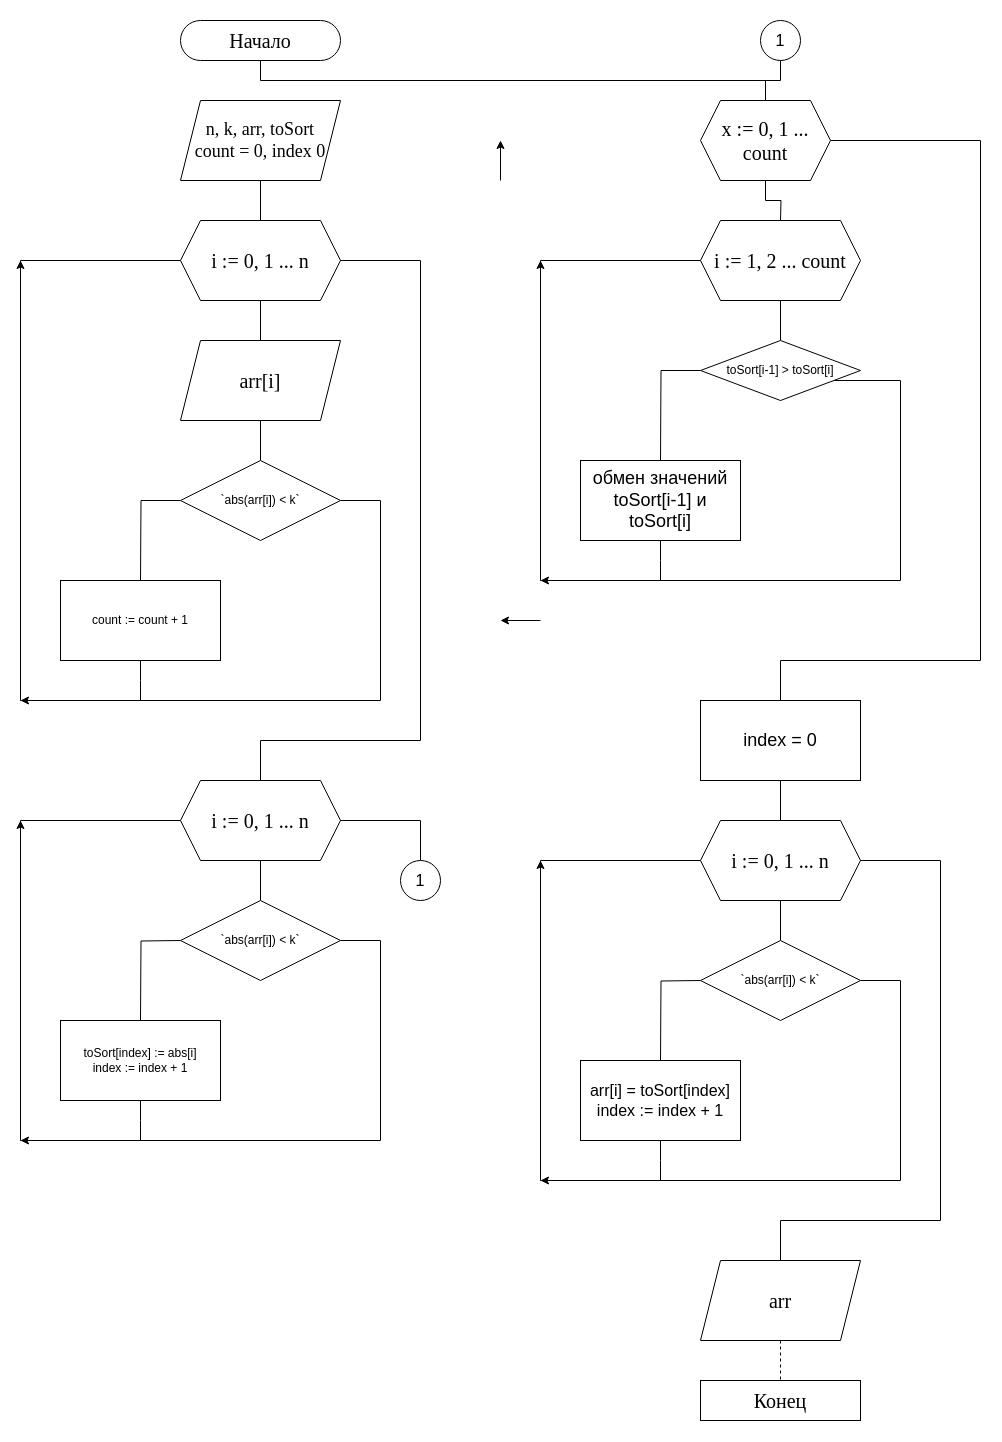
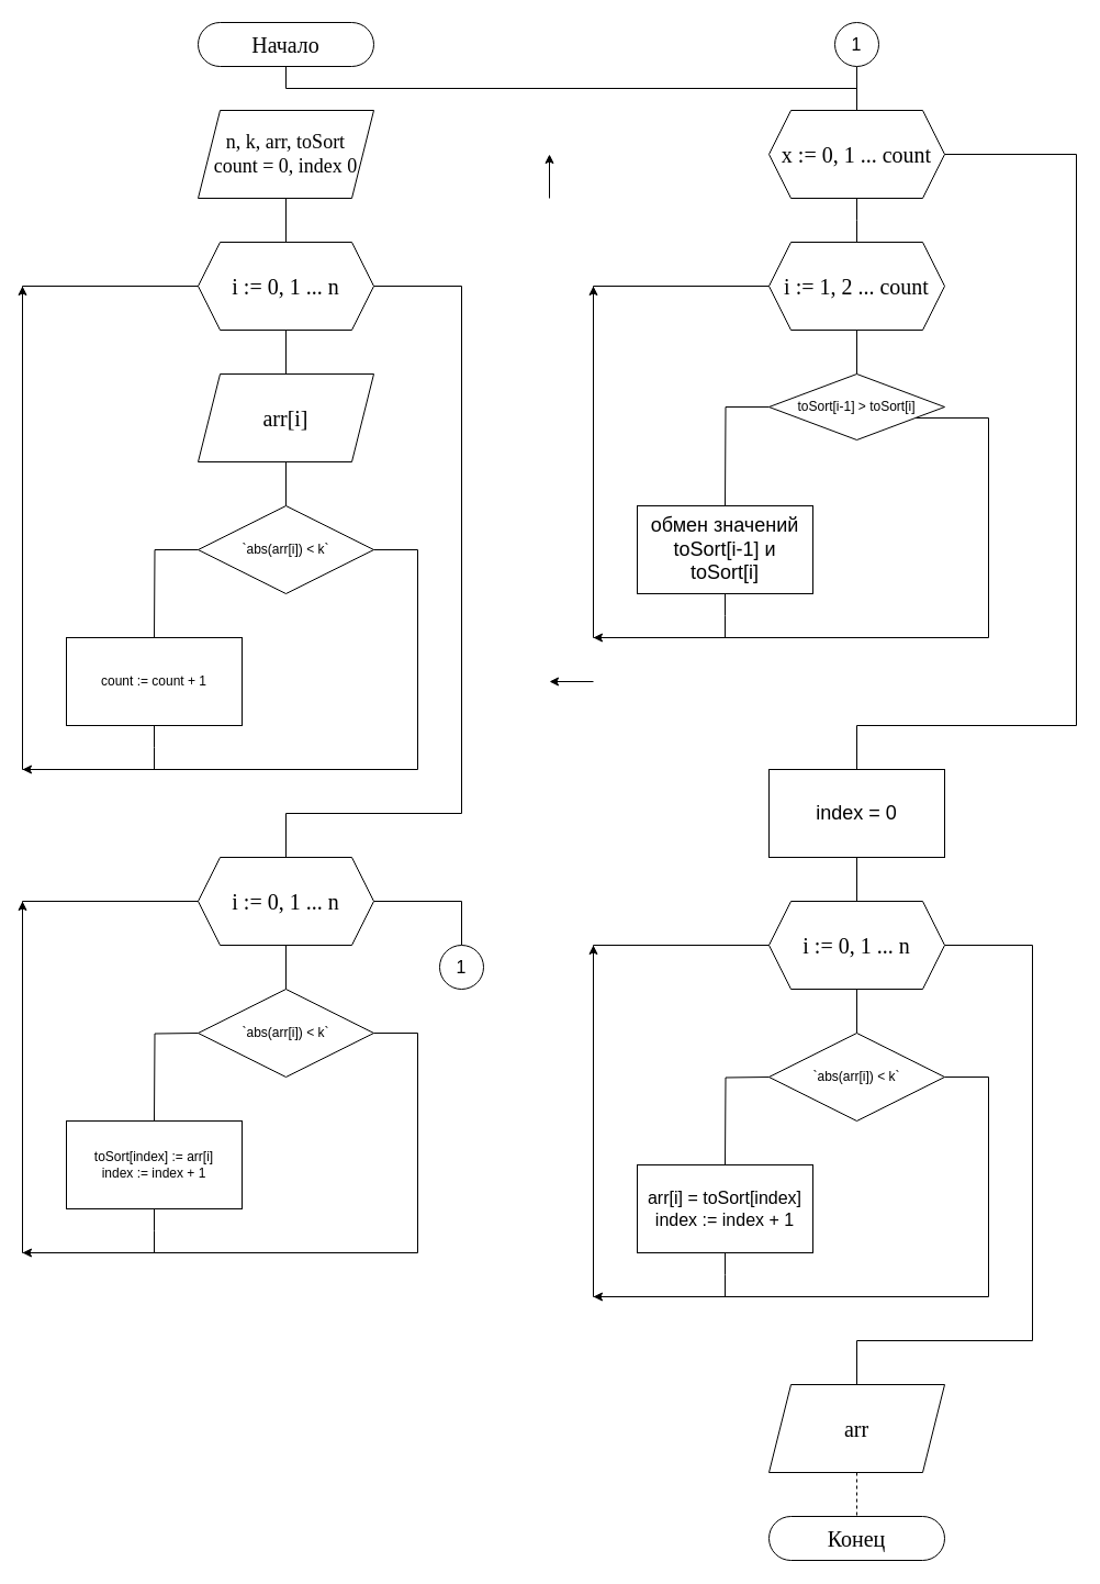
  <mxCell id="0" />
  <mxCell id="1" parent="0" />
  <mxCell id="2" style="edgeStyle=orthogonalEdgeStyle;rounded=0;orthogonalLoop=1;jettySize=auto;html=1;exitX=0.5;exitY=1;exitDx=0;exitDy=0;endArrow=none;endFill=0;fontFamily=Times New Roman;fontStyle=0;fontSize=20;" edge="1" parent="1" source="3" target="36"><mxGeometry relative="1" as="geometry" /></mxCell>
  <mxCell id="3" value="Начало" style="rounded=1;whiteSpace=wrap;html=1;arcSize=50;fontFamily=Times New Roman;fontStyle=0;fontSize=20;" vertex="1" parent="1"><mxGeometry x="180" y="20" width="160" height="40" as="geometry" /></mxCell>
  <mxCell id="4" value="" style="edgeStyle=orthogonalEdgeStyle;rounded=0;orthogonalLoop=1;jettySize=auto;html=1;endArrow=none;endFill=0;" edge="1" parent="1" source="5" target="8"><mxGeometry relative="1" as="geometry" /></mxCell>
  <mxCell id="5" value="n, k, arr, toSort&lt;br style=&quot;font-size: 18px;&quot;&gt;count = 0, index 0" style="shape=parallelogram;perimeter=parallelogramPerimeter;whiteSpace=wrap;html=1;fixedSize=1;fontFamily=Times New Roman;fontStyle=0;fontSize=18;" vertex="1" parent="1"><mxGeometry x="180" y="100" width="160" height="80" as="geometry" /></mxCell>
  <mxCell id="6" value="" style="edgeStyle=orthogonalEdgeStyle;rounded=0;orthogonalLoop=1;jettySize=auto;html=1;endArrow=none;endFill=0;" edge="1" parent="1" source="8" target="10"><mxGeometry relative="1" as="geometry" /></mxCell>
  <mxCell id="7" style="edgeStyle=orthogonalEdgeStyle;rounded=0;orthogonalLoop=1;jettySize=auto;html=1;fontSize=18;endArrow=none;endFill=0;" edge="1" parent="1" source="8"><mxGeometry relative="1" as="geometry"><mxPoint x="260" y="780" as="targetPoint" /><Array as="points"><mxPoint x="420" y="260" /><mxPoint x="420" y="740" /><mxPoint x="260" y="740" /></Array></mxGeometry></mxCell>
  <mxCell id="8" value="i := 0, 1 ... n" style="shape=hexagon;perimeter=hexagonPerimeter2;whiteSpace=wrap;html=1;fixedSize=1;size=20;fontFamily=Times New Roman;fontStyle=0;fontSize=20;" vertex="1" parent="1"><mxGeometry x="180" y="220" width="160" height="80" as="geometry" /></mxCell>
  <mxCell id="9" value="" style="edgeStyle=orthogonalEdgeStyle;rounded=0;orthogonalLoop=1;jettySize=auto;html=1;endArrow=none;endFill=0;" edge="1" parent="1" source="10" target="13"><mxGeometry relative="1" as="geometry" /></mxCell>
  <mxCell id="10" value="arr[i]" style="shape=parallelogram;perimeter=parallelogramPerimeter;whiteSpace=wrap;html=1;fixedSize=1;fontFamily=Times New Roman;fontStyle=0;fontSize=20;" vertex="1" parent="1"><mxGeometry x="180" y="340" width="160" height="80" as="geometry" /></mxCell>
  <mxCell id="11" style="edgeStyle=orthogonalEdgeStyle;rounded=0;orthogonalLoop=1;jettySize=auto;html=1;endArrow=none;endFill=0;" edge="1" parent="1" source="13"><mxGeometry relative="1" as="geometry"><mxPoint x="140" y="580" as="targetPoint" /></mxGeometry></mxCell>
  <mxCell id="12" style="edgeStyle=orthogonalEdgeStyle;rounded=0;orthogonalLoop=1;jettySize=auto;html=1;endArrow=none;endFill=0;entryX=0;entryY=0.5;entryDx=0;entryDy=0;" edge="1" parent="1" source="13" target="8"><mxGeometry relative="1" as="geometry"><mxPoint x="20" y="260" as="targetPoint" /><Array as="points"><mxPoint x="380" y="500" /><mxPoint x="380" y="700" /><mxPoint x="20" y="700" /><mxPoint x="20" y="260" /></Array></mxGeometry></mxCell>
  <mxCell id="13" value="`abs(arr[i]) &amp;lt; k`" style="rhombus;whiteSpace=wrap;html=1;" vertex="1" parent="1"><mxGeometry x="180" y="460" width="160" height="80" as="geometry" /></mxCell>
  <mxCell id="14" style="edgeStyle=orthogonalEdgeStyle;rounded=0;orthogonalLoop=1;jettySize=auto;html=1;fontSize=18;endArrow=none;endFill=0;" edge="1" parent="1" source="15"><mxGeometry relative="1" as="geometry"><mxPoint x="140" y="700" as="targetPoint" /></mxGeometry></mxCell>
  <mxCell id="15" value="count := count + 1" style="rounded=0;whiteSpace=wrap;html=1;" vertex="1" parent="1"><mxGeometry x="60" y="580" width="160" height="80" as="geometry" /></mxCell>
  <mxCell id="16" value="" style="endArrow=classic;html=1;fontSize=18;" edge="1" parent="1"><mxGeometry width="50" height="50" relative="1" as="geometry"><mxPoint x="60" y="700" as="sourcePoint" /><mxPoint x="20" y="700" as="targetPoint" /></mxGeometry></mxCell>
  <mxCell id="17" value="" style="endArrow=classic;html=1;fontSize=18;" edge="1" parent="1"><mxGeometry width="50" height="50" relative="1" as="geometry"><mxPoint x="20" y="300" as="sourcePoint" /><mxPoint x="20" y="260" as="targetPoint" /></mxGeometry></mxCell>
  <mxCell id="18" value="" style="edgeStyle=orthogonalEdgeStyle;rounded=0;orthogonalLoop=1;jettySize=auto;html=1;fontSize=18;endArrow=none;endFill=0;" edge="1" parent="1" source="20" target="22"><mxGeometry relative="1" as="geometry" /></mxCell>
  <mxCell id="19" style="edgeStyle=orthogonalEdgeStyle;rounded=0;orthogonalLoop=1;jettySize=auto;html=1;fontSize=16;endArrow=none;endFill=0;" edge="1" parent="1" source="20"><mxGeometry relative="1" as="geometry"><mxPoint x="420" y="860" as="targetPoint" /><Array as="points"><mxPoint x="420" y="820" /></Array></mxGeometry></mxCell>
  <mxCell id="20" value="i := 0, 1 ... n" style="shape=hexagon;perimeter=hexagonPerimeter2;whiteSpace=wrap;html=1;fixedSize=1;size=20;fontFamily=Times New Roman;fontStyle=0;fontSize=20;" vertex="1" parent="1"><mxGeometry x="180" y="780" width="160" height="80" as="geometry" /></mxCell>
  <mxCell id="21" style="edgeStyle=orthogonalEdgeStyle;rounded=0;orthogonalLoop=1;jettySize=auto;html=1;fontSize=18;endArrow=none;endFill=0;entryX=0;entryY=0.5;entryDx=0;entryDy=0;" edge="1" parent="1" source="22" target="20"><mxGeometry relative="1" as="geometry"><mxPoint x="20" y="820" as="targetPoint" /><Array as="points"><mxPoint x="380" y="940" /><mxPoint x="380" y="1140" /><mxPoint x="20" y="1140" /><mxPoint x="20" y="820" /></Array></mxGeometry></mxCell>
  <mxCell id="22" value="`abs(arr[i]) &amp;lt; k`" style="rhombus;whiteSpace=wrap;html=1;" vertex="1" parent="1"><mxGeometry x="180" y="900" width="160" height="80" as="geometry" /></mxCell>
  <mxCell id="23" style="edgeStyle=orthogonalEdgeStyle;rounded=0;orthogonalLoop=1;jettySize=auto;html=1;endArrow=none;endFill=0;" edge="1" parent="1"><mxGeometry relative="1" as="geometry"><mxPoint x="140" y="1020" as="targetPoint" /><mxPoint x="180" y="940" as="sourcePoint" /></mxGeometry></mxCell>
  <mxCell id="24" style="edgeStyle=orthogonalEdgeStyle;rounded=0;orthogonalLoop=1;jettySize=auto;html=1;fontSize=18;endArrow=none;endFill=0;" edge="1" parent="1" source="25"><mxGeometry relative="1" as="geometry"><mxPoint x="140" y="1140" as="targetPoint" /></mxGeometry></mxCell>
- <mxCell id="25" value="toSort[index] := abs[i]&lt;br&gt;index := index + 1" style="rounded=0;whiteSpace=wrap;html=1;" vertex="1" parent="1"><mxGeometry x="60" y="1020" width="160" height="80" as="geometry" /></mxCell>
+ <mxCell id="25" value="toSort[index] := arr[i]&lt;br&gt;index := index + 1" style="rounded=0;whiteSpace=wrap;html=1;" vertex="1" parent="1"><mxGeometry x="60" y="1020" width="160" height="80" as="geometry" /></mxCell>
  <mxCell id="26" value="" style="endArrow=classic;html=1;fontSize=18;" edge="1" parent="1"><mxGeometry width="50" height="50" relative="1" as="geometry"><mxPoint x="60" y="1140" as="sourcePoint" /><mxPoint x="20" y="1140" as="targetPoint" /></mxGeometry></mxCell>
  <mxCell id="27" value="" style="endArrow=classic;html=1;fontSize=18;" edge="1" parent="1"><mxGeometry width="50" height="50" relative="1" as="geometry"><mxPoint x="20" y="860" as="sourcePoint" /><mxPoint x="20" y="820" as="targetPoint" /></mxGeometry></mxCell>
  <mxCell id="28" value="1" style="ellipse;whiteSpace=wrap;html=1;aspect=fixed;fontSize=16;" vertex="1" parent="1"><mxGeometry x="400" y="860" width="40" height="40" as="geometry" /></mxCell>
  <mxCell id="29" value="" style="edgeStyle=orthogonalEdgeStyle;rounded=0;orthogonalLoop=1;jettySize=auto;html=1;fontSize=16;endArrow=none;endFill=0;" edge="1" parent="1" source="30" target="36"><mxGeometry relative="1" as="geometry" /></mxCell>
  <mxCell id="30" value="1" style="ellipse;whiteSpace=wrap;html=1;aspect=fixed;fontSize=16;" vertex="1" parent="1"><mxGeometry x="760" y="20" width="40" height="40" as="geometry" /></mxCell>
  <mxCell id="31" value="" style="edgeStyle=orthogonalEdgeStyle;rounded=0;orthogonalLoop=1;jettySize=auto;html=1;endArrow=none;endFill=0;fontFamily=Times New Roman;fontStyle=0;fontSize=20;dashed=1;" edge="1" parent="1" source="32" target="33"><mxGeometry relative="1" as="geometry" /></mxCell>
  <mxCell id="32" value="arr" style="shape=parallelogram;perimeter=parallelogramPerimeter;whiteSpace=wrap;html=1;fixedSize=1;fontFamily=Times New Roman;fontStyle=0;fontSize=20;" vertex="1" parent="1"><mxGeometry x="700" y="1260" width="160" height="80" as="geometry" /></mxCell>
- <mxCell id="33" value="Конец" style="whiteSpace=wrap;html=1;arcSize=50;fontFamily=Times New Roman;fontStyle=0;fontSize=20;rounded=0;" vertex="1" parent="1"><mxGeometry x="700" y="1380" width="160" height="40" as="geometry" /></mxCell>
+ <mxCell id="33" value="Конец" style="rounded=1;whiteSpace=wrap;html=1;arcSize=50;fontFamily=Times New Roman;fontStyle=0;fontSize=20;" vertex="1" parent="1"><mxGeometry x="700" y="1380" width="160" height="40" as="geometry" /></mxCell>
  <mxCell id="34" style="edgeStyle=orthogonalEdgeStyle;rounded=0;orthogonalLoop=1;jettySize=auto;html=1;fontSize=18;endArrow=none;endFill=0;" edge="1" parent="1" source="36"><mxGeometry relative="1" as="geometry"><mxPoint x="780" y="220" as="targetPoint" /></mxGeometry></mxCell>
  <mxCell id="35" style="edgeStyle=orthogonalEdgeStyle;rounded=0;orthogonalLoop=1;jettySize=auto;html=1;fontSize=16;endArrow=none;endFill=0;" edge="1" parent="1" source="36"><mxGeometry relative="1" as="geometry"><mxPoint x="780" y="700" as="targetPoint" /><Array as="points"><mxPoint x="980" y="140" /><mxPoint x="980" y="660" /><mxPoint x="780" y="660" /></Array></mxGeometry></mxCell>
- <mxCell id="36" value="x := 0, 1 ... count" style="shape=hexagon;perimeter=hexagonPerimeter2;whiteSpace=wrap;html=1;fixedSize=1;size=20;fontFamily=Times New Roman;fontStyle=0;fontSize=20;" vertex="1" parent="1"><mxGeometry x="700" y="100" width="130" height="80" as="geometry" /></mxCell>
+ <mxCell id="36" value="x := 0, 1 ... count" style="shape=hexagon;perimeter=hexagonPerimeter2;whiteSpace=wrap;html=1;fixedSize=1;size=20;fontFamily=Times New Roman;fontStyle=0;fontSize=20;" vertex="1" parent="1"><mxGeometry x="700" y="100" width="160" height="80" as="geometry" /></mxCell>
  <mxCell id="37" value="" style="edgeStyle=orthogonalEdgeStyle;rounded=0;orthogonalLoop=1;jettySize=auto;html=1;fontSize=18;endArrow=none;endFill=0;" edge="1" parent="1" source="38" target="41"><mxGeometry relative="1" as="geometry" /></mxCell>
  <mxCell id="38" value="i := 1, 2 ... count" style="shape=hexagon;perimeter=hexagonPerimeter2;whiteSpace=wrap;html=1;fixedSize=1;size=20;fontFamily=Times New Roman;fontStyle=0;fontSize=20;" vertex="1" parent="1"><mxGeometry x="700" y="220" width="160" height="80" as="geometry" /></mxCell>
  <mxCell id="39" style="edgeStyle=orthogonalEdgeStyle;rounded=0;orthogonalLoop=1;jettySize=auto;html=1;fontSize=18;endArrow=none;endFill=0;" edge="1" parent="1" source="41"><mxGeometry relative="1" as="geometry"><mxPoint x="660" y="460" as="targetPoint" /></mxGeometry></mxCell>
  <mxCell id="40" style="edgeStyle=orthogonalEdgeStyle;rounded=0;orthogonalLoop=1;jettySize=auto;html=1;fontSize=18;endArrow=none;endFill=0;entryX=0;entryY=0.5;entryDx=0;entryDy=0;" edge="1" parent="1" source="41" target="38"><mxGeometry relative="1" as="geometry"><mxPoint x="540" y="580" as="targetPoint" /><Array as="points"><mxPoint x="900" y="380" /><mxPoint x="900" y="580" /><mxPoint x="540" y="580" /><mxPoint x="540" y="260" /></Array></mxGeometry></mxCell>
  <mxCell id="41" value="toSort[i-1] &amp;gt; toSort[i]" style="rhombus;whiteSpace=wrap;html=1;" vertex="1" parent="1"><mxGeometry x="700" y="340" width="160" height="60" as="geometry" /></mxCell>
  <mxCell id="42" style="edgeStyle=orthogonalEdgeStyle;rounded=0;orthogonalLoop=1;jettySize=auto;html=1;fontSize=18;endArrow=none;endFill=0;" edge="1" parent="1" source="43"><mxGeometry relative="1" as="geometry"><mxPoint x="660" y="580" as="targetPoint" /></mxGeometry></mxCell>
  <mxCell id="43" value="обмен значений toSort[i-1] и toSort[i]" style="rounded=0;whiteSpace=wrap;html=1;fontSize=18;" vertex="1" parent="1"><mxGeometry x="580" y="460" width="160" height="80" as="geometry" /></mxCell>
  <mxCell id="44" value="" style="endArrow=classic;html=1;fontSize=18;" edge="1" parent="1"><mxGeometry width="50" height="50" relative="1" as="geometry"><mxPoint x="580" y="580" as="sourcePoint" /><mxPoint x="540" y="580" as="targetPoint" /></mxGeometry></mxCell>
  <mxCell id="45" value="" style="endArrow=classic;html=1;fontSize=18;" edge="1" parent="1"><mxGeometry width="50" height="50" relative="1" as="geometry"><mxPoint x="540" y="300" as="sourcePoint" /><mxPoint x="540" y="260" as="targetPoint" /></mxGeometry></mxCell>
  <mxCell id="46" value="" style="edgeStyle=orthogonalEdgeStyle;rounded=0;orthogonalLoop=1;jettySize=auto;html=1;fontSize=18;endArrow=none;endFill=0;" edge="1" parent="1" source="47" target="50"><mxGeometry relative="1" as="geometry" /></mxCell>
  <mxCell id="47" value="index = 0" style="rounded=0;whiteSpace=wrap;html=1;fontSize=18;" vertex="1" parent="1"><mxGeometry x="700" y="700" width="160" height="80" as="geometry" /></mxCell>
  <mxCell id="48" value="" style="edgeStyle=orthogonalEdgeStyle;rounded=0;orthogonalLoop=1;jettySize=auto;html=1;fontSize=18;endArrow=none;endFill=0;" edge="1" parent="1" source="50" target="52"><mxGeometry relative="1" as="geometry" /></mxCell>
  <mxCell id="49" style="edgeStyle=orthogonalEdgeStyle;rounded=0;orthogonalLoop=1;jettySize=auto;html=1;fontSize=16;endArrow=none;endFill=0;" edge="1" parent="1" source="50"><mxGeometry relative="1" as="geometry"><mxPoint x="780" y="1260" as="targetPoint" /><Array as="points"><mxPoint x="940" y="860" /><mxPoint x="940" y="1220" /><mxPoint x="780" y="1220" /></Array></mxGeometry></mxCell>
  <mxCell id="50" value="i := 0, 1 ... n" style="shape=hexagon;perimeter=hexagonPerimeter2;whiteSpace=wrap;html=1;fixedSize=1;size=20;fontFamily=Times New Roman;fontStyle=0;fontSize=20;" vertex="1" parent="1"><mxGeometry x="700" y="820" width="160" height="80" as="geometry" /></mxCell>
  <mxCell id="51" style="edgeStyle=orthogonalEdgeStyle;rounded=0;orthogonalLoop=1;jettySize=auto;html=1;fontSize=18;endArrow=none;endFill=0;entryX=0;entryY=0.5;entryDx=0;entryDy=0;" edge="1" parent="1" source="52" target="50"><mxGeometry relative="1" as="geometry"><mxPoint x="540" y="860" as="targetPoint" /><Array as="points"><mxPoint x="900" y="980" /><mxPoint x="900" y="1180" /><mxPoint x="540" y="1180" /><mxPoint x="540" y="860" /></Array></mxGeometry></mxCell>
  <mxCell id="52" value="`abs(arr[i]) &amp;lt; k`" style="rhombus;whiteSpace=wrap;html=1;" vertex="1" parent="1"><mxGeometry x="700" y="940" width="160" height="80" as="geometry" /></mxCell>
  <mxCell id="53" style="edgeStyle=orthogonalEdgeStyle;rounded=0;orthogonalLoop=1;jettySize=auto;html=1;fontSize=18;endArrow=none;endFill=0;" edge="1" parent="1"><mxGeometry relative="1" as="geometry"><mxPoint x="660" y="1060" as="targetPoint" /><mxPoint x="700" y="980" as="sourcePoint" /></mxGeometry></mxCell>
  <mxCell id="54" style="edgeStyle=orthogonalEdgeStyle;rounded=0;orthogonalLoop=1;jettySize=auto;html=1;fontSize=18;endArrow=none;endFill=0;" edge="1" parent="1" source="55"><mxGeometry relative="1" as="geometry"><mxPoint x="660" y="1180" as="targetPoint" /></mxGeometry></mxCell>
  <mxCell id="55" value="arr[i] = toSort[index]&lt;br style=&quot;font-size: 16px;&quot;&gt;index := index + 1" style="rounded=0;whiteSpace=wrap;html=1;fontSize=16;" vertex="1" parent="1"><mxGeometry x="580" y="1060" width="160" height="80" as="geometry" /></mxCell>
  <mxCell id="56" value="" style="endArrow=classic;html=1;fontSize=18;" edge="1" parent="1"><mxGeometry width="50" height="50" relative="1" as="geometry"><mxPoint x="580" y="1180" as="sourcePoint" /><mxPoint x="540" y="1180" as="targetPoint" /></mxGeometry></mxCell>
  <mxCell id="57" value="" style="endArrow=classic;html=1;fontSize=18;" edge="1" parent="1"><mxGeometry width="50" height="50" relative="1" as="geometry"><mxPoint x="540" y="900" as="sourcePoint" /><mxPoint x="540" y="860" as="targetPoint" /></mxGeometry></mxCell>
  <mxCell id="58" value="" style="endArrow=classic;html=1;fontSize=18;" edge="1" parent="1"><mxGeometry width="50" height="50" relative="1" as="geometry"><mxPoint x="540" y="620" as="sourcePoint" /><mxPoint x="500" y="620" as="targetPoint" /></mxGeometry></mxCell>
  <mxCell id="59" value="" style="endArrow=classic;html=1;fontSize=18;" edge="1" parent="1"><mxGeometry width="50" height="50" relative="1" as="geometry"><mxPoint x="500" y="180" as="sourcePoint" /><mxPoint x="500" y="140" as="targetPoint" /></mxGeometry></mxCell>
